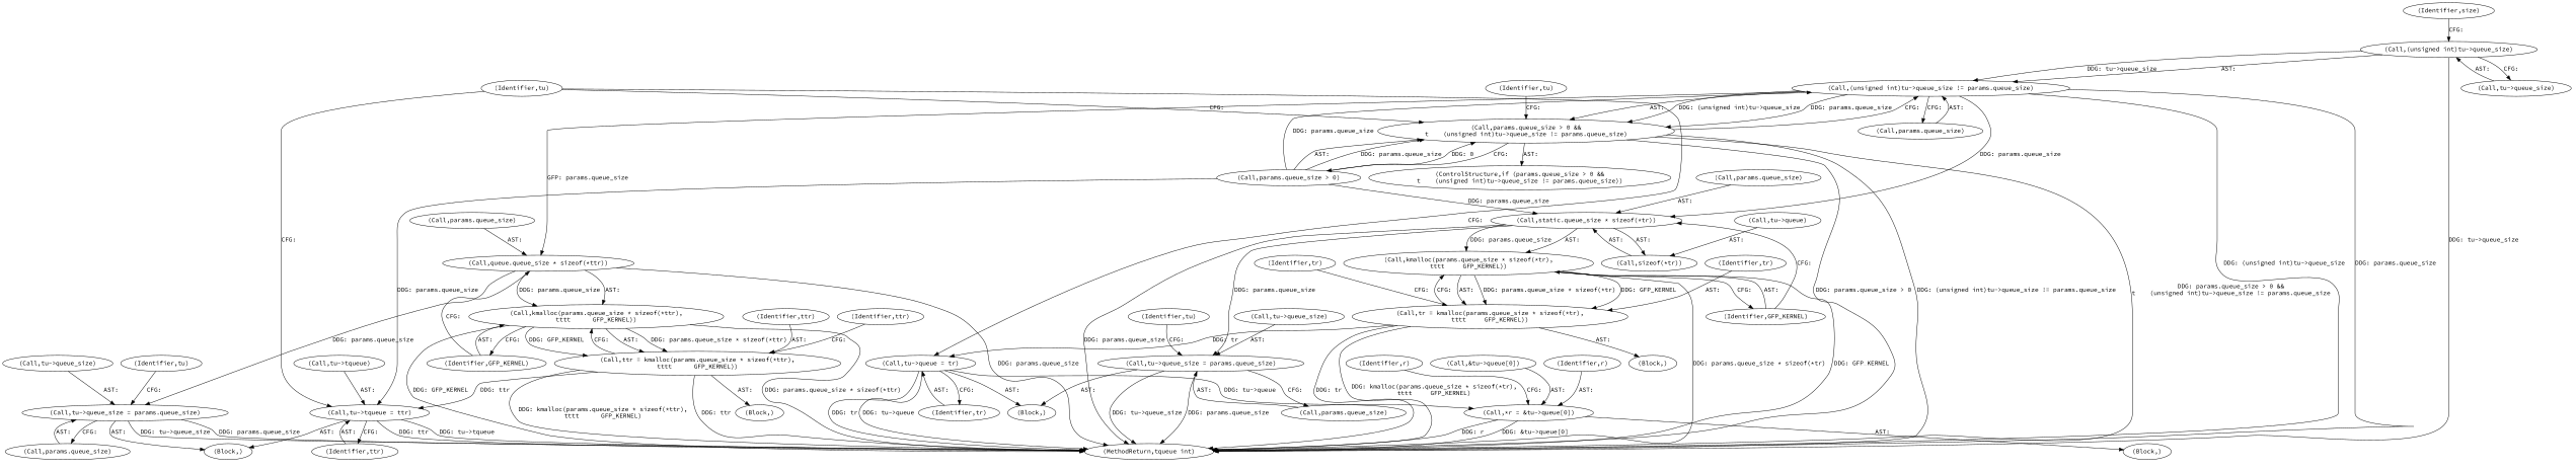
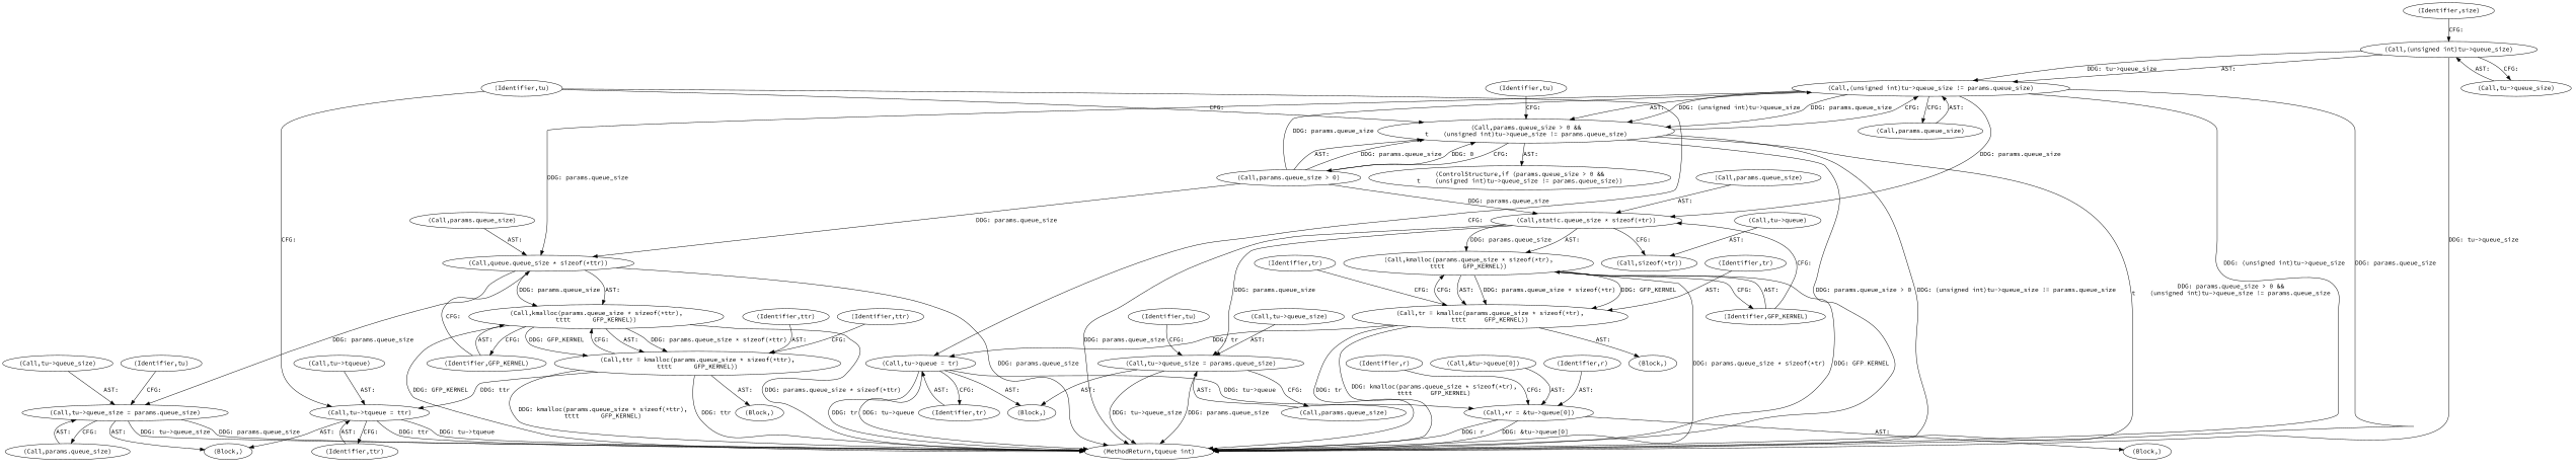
  digraph {
    fontname="Source Code Pro"
    node [fontname="Source Code Pro"]
    edge [fontname="Source Code Pro"]
    n1 [label="(Call,(unsigned int)tu->queue_size)"]
    n2 [label="(Call,(unsigned int)tu->queue_size != params.queue_size)"]
    n3 [label="(MethodReturn,tqueue int)"]
    n4 [label="(Call,tu->queue_size)"]
    n5 [label="(Call,params.queue_size > 0 &&\n\t    (unsigned int)tu->queue_size != params.queue_size)"]
    n6 [label="(Call,queue.queue_size * sizeof(*ttr))"]
    n7 [label="(Call,static.queue_size * sizeof(*tr))"]
    n8 [label="(Call,params.queue_size)"]
    n9 [label="(Call,params.queue_size > 0)"]
    n10 [label="(ControlStructure,if (params.queue_size > 0 &&\n\t    (unsigned int)tu->queue_size != params.queue_size))"]
    n11 [label="(Call,kmalloc(params.queue_size * sizeof(*ttr),\n\t\t\t\t      GFP_KERNEL))"]
    n12 [label="(Call,tu->queue_size = params.queue_size)"]
    n13 [label="(Call,kmalloc(params.queue_size * sizeof(*tr),\n\t\t\t\t     GFP_KERNEL))"]
    n14 [label="(Call,tu->queue_size = params.queue_size)"]
    n15 [label="(Call,sizeof(*tr))"]
    n16 [label="(Call,ttr = kmalloc(params.queue_size * sizeof(*ttr),\n\t\t\t\t      GFP_KERNEL))"]
    n17 [label="(Identifier,GFP_KERNEL)"]
    n18 [label="(Block,)"]
    n19 [label="(Call,params.queue_size)"]
    n20 [label="(Call,tu->tqueue = ttr)"]
    n21 [label="(Block,)"]
    n22 [label="(Identifier,ttr)"]
    n23 [label="(Call,tr = kmalloc(params.queue_size * sizeof(*tr),\n\t\t\t\t     GFP_KERNEL))"]
    n24 [label="(Identifier,GFP_KERNEL)"]
    n25 [label="(Block,)"]
    n26 [label="(Call,params.queue_size)"]
    n27 [label="(Call,tu->queue = tr)"]
    n28 [label="(Block,)"]
    n29 [label="(Call,*r = &tu->queue[0])"]
    n30 [label="(Identifier,tr)"]
    n31 [label="(Block,)"]
    n32 [label="(Call,&tu->queue[0])"]
    n33 [label="(Identifier,ttr)"]
    n34 [label="(Call,params.queue_size)"]
    n35 [label="(Identifier,tu)"]
    n36 [label="(Call,params.queue_size)"]
    n37 [label="(Identifier,r)"]
    n38 [label="(Identifier,tu)"]
    n39 [label="(Identifier,ttr)"]
    n40 [label="(Call,tu->tqueue)"]
    n41 [label="(Identifier,tr)"]
    n42 [label="(Identifier,r)"]
    n43 [label="(Identifier,tu)"]
    n44 [label="(Call,tu->queue)"]
    n45 [label="(Identifier,size)"]
    n46 [label="(Call,tu->queue_size)"]
    n47 [label="(Identifier,tu)"]
    n48 [label="(Identifier,tr)"]
    n49 [label="(Call,tu->queue_size)"]
    n1 -> n2 [label="AST: "]
    n1 -> n2 [label="DDG: tu->queue_size"]
    n1 -> n3 [label="DDG: tu->queue_size"]
    n1 -> n4 [label="CFG: "]
    n2 -> n3 [label="DDG: (unsigned int)tu->queue_size"]
    n2 -> n3 [label="DDG: params.queue_size"]
    n2 -> n5 [label="AST: "]
    n2 -> n5 [label="DDG: (unsigned int)tu->queue_size"]
    n2 -> n5 [label="DDG: params.queue_size"]
-   n2 -> n6 [label="GFP: params.queue_size"]
+   n2 -> n6 [label="DDG: params.queue_size"]
    n2 -> n7 [label="DDG: params.queue_size"]
    n2 -> n8 [label="CFG: "]
    n4 -> n1 [label="AST: "]
    n5 -> n2 [label="CFG: "]
    n5 -> n3 [label="DDG: (unsigned int)tu->queue_size != params.queue_size"]
    n5 -> n3 [label="DDG: params.queue_size > 0 &&\n\t    (unsigned int)tu->queue_size != params.queue_size"]
    n5 -> n3 [label="DDG: params.queue_size > 0"]
    n5 -> n9 [label="CFG: "]
    n5 -> n10 [label="AST: "]
    n6 -> n3 [label="DDG: params.queue_size"]
    n6 -> n11 [label="AST: "]
    n6 -> n11 [label="DDG: params.queue_size"]
    n6 -> n12 [label="DDG: params.queue_size"]
    n7 -> n3 [label="DDG: params.queue_size"]
    n7 -> n13 [label="AST: "]
    n7 -> n13 [label="DDG: params.queue_size"]
    n7 -> n14 [label="DDG: params.queue_size"]
-   n7 -> n15 [label="AST: "]
+   n7 -> n15 [label="CFG: "]
    n8 -> n2 [label="AST: "]
    n9 -> n2 [label="DDG: params.queue_size"]
    n9 -> n5 [label="AST: "]
    n9 -> n5 [label="DDG: params.queue_size"]
    n9 -> n5 [label="DDG: 0"]
-   n9 -> n20 [label="DDG: params.queue_size"]
+   n9 -> n6 [label="DDG: params.queue_size"]
    n9 -> n7 [label="DDG: params.queue_size"]
    n11 -> n3 [label="DDG: params.queue_size * sizeof(*ttr)"]
    n11 -> n3 [label="DDG: GFP_KERNEL"]
    n11 -> n16 [label="AST: "]
    n11 -> n16 [label="DDG: params.queue_size * sizeof(*ttr)"]
    n11 -> n16 [label="DDG: GFP_KERNEL"]
    n11 -> n17 [label="CFG: "]
    n12 -> n3 [label="DDG: tu->queue_size"]
    n12 -> n3 [label="DDG: params.queue_size"]
    n12 -> n18 [label="AST: "]
    n12 -> n19 [label="CFG: "]
    n13 -> n3 [label="DDG: params.queue_size * sizeof(*tr)"]
    n13 -> n3 [label="DDG: GFP_KERNEL"]
    n13 -> n23 [label="AST: "]
    n13 -> n23 [label="DDG: params.queue_size * sizeof(*tr)"]
    n13 -> n23 [label="DDG: GFP_KERNEL"]
    n13 -> n24 [label="CFG: "]
    n14 -> n3 [label="DDG: tu->queue_size"]
    n14 -> n3 [label="DDG: params.queue_size"]
    n14 -> n25 [label="AST: "]
    n14 -> n26 [label="CFG: "]
-   n15 -> n7 [label="AST: "]
    n16 -> n3 [label="DDG: kmalloc(params.queue_size * sizeof(*ttr),\n\t\t\t\t      GFP_KERNEL)"]
    n16 -> n3 [label="DDG: ttr"]
    n16 -> n11 [label="CFG: "]
    n16 -> n20 [label="DDG: ttr"]
    n16 -> n21 [label="AST: "]
    n17 -> n6 [label="CFG: "]
    n17 -> n11 [label="AST: "]
    n19 -> n12 [label="AST: "]
    n20 -> n3 [label="DDG: ttr"]
    n20 -> n3 [label="DDG: tu->tqueue"]
    n20 -> n18 [label="AST: "]
    n20 -> n22 [label="CFG: "]
    n22 -> n20 [label="AST: "]
    n23 -> n3 [label="DDG: kmalloc(params.queue_size * sizeof(*tr),\n\t\t\t\t     GFP_KERNEL)"]
    n23 -> n3 [label="DDG: tr"]
    n23 -> n13 [label="CFG: "]
    n23 -> n27 [label="DDG: tr"]
    n23 -> n28 [label="AST: "]
    n24 -> n7 [label="CFG: "]
    n24 -> n13 [label="AST: "]
    n26 -> n14 [label="AST: "]
    n27 -> n3 [label="DDG: tu->queue"]
    n27 -> n3 [label="DDG: tr"]
    n27 -> n25 [label="AST: "]
    n27 -> n29 [label="DDG: tu->queue"]
    n27 -> n30 [label="CFG: "]
    n29 -> n3 [label="DDG: &tu->queue[0]"]
    n29 -> n3 [label="DDG: r"]
    n29 -> n31 [label="AST: "]
    n30 -> n27 [label="AST: "]
    n32 -> n29 [label="AST: "]
    n33 -> n16 [label="AST: "]
    n34 -> n7 [label="AST: "]
    n35 -> n5 [label="CFG: "]
    n36 -> n6 [label="AST: "]
    n37 -> n29 [label="AST: "]
    n38 -> n12 [label="CFG: "]
    n39 -> n16 [label="CFG: "]
    n40 -> n20 [label="AST: "]
    n41 -> n23 [label="AST: "]
    n42 -> n29 [label="CFG: "]
    n43 -> n14 [label="CFG: "]
    n44 -> n15 [label="AST: "]
    n45 -> n1 [label="CFG: "]
    n46 -> n14 [label="AST: "]
    n47 -> n5 [label="CFG: "]
    n47 -> n20 [label="CFG: "]
    n47 -> n27 [label="CFG: "]
    n48 -> n23 [label="CFG: "]
    n49 -> n12 [label="AST: "]
  }
